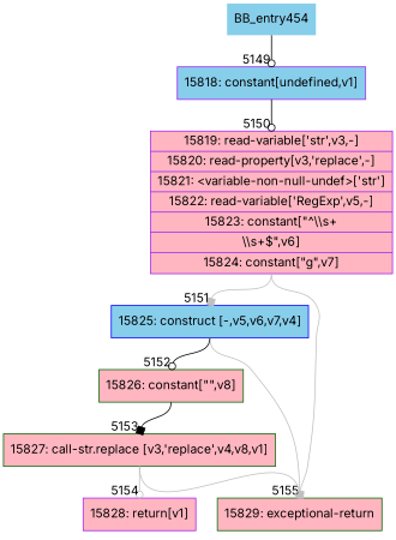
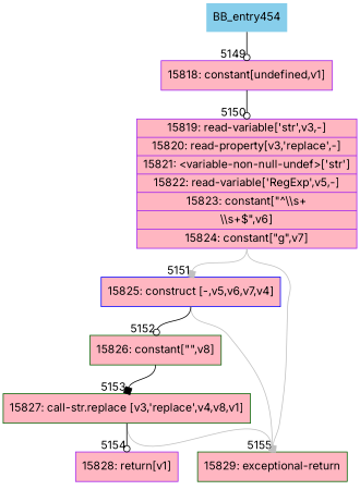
  digraph {
    fontname=Inter
    rankdir=TD
    node [color=purple fillcolor=lightpink fontname=Inter shape=record style=filled]
    edge [arrowhead=odot fontname=Inter headport=n tailport=s]
    BB_entry454 [fillcolor=skyblue shape=none]
-   n2 [fillcolor=skyblue label="{15818: constant[undefined,v1]}"]
+   n2 [label="{15818: constant[undefined,v1]}"]
    n3 [label="{15819: read-variable['str',v3,-]|15820: read-property[v3,'replace',-]|15821: \<variable-non-null-undef\>['str']|15822: read-variable['RegExp',v5,-]|15823: constant[\"^\\\\s+|\\\\s+$\",v6]|15824: constant[\"g\",v7]}"]
-   n4 [color=blue fillcolor=skyblue label="{15825: construct [-,v5,v6,v7,v4]}"]
+   n4 [color=blue label="{15825: construct [-,v5,v6,v7,v4]}"]
    n5 [color=darkgreen label="{15829: exceptional-return}"]
    n6 [color=darkgreen label="{15826: constant[\"\",v8]}"]
    n7 [color=darkgreen label="{15827: call-str.replace [v3,'replace',v4,v8,v1]}"]
    n8 [label="{15828: return[v1]}"]
    BB_entry454 -> n2 [headlabel="    5149"]
    n2 -> n3 [headlabel="      5150"]
    n3 -> n4 [arrowhead=box color=gray headlabel="      5151"]
    n3 -> n5 [arrowhead=box color=gray headlabel="      5155"]
    n4 -> n5 [color=gray]
    n4 -> n6 [headlabel="      5152"]
    n6 -> n7 [arrowhead=box headlabel="      5153"]
    n7 -> n5 [color=gray]
-   n7 -> n8 [headlabel="      5154" color=gray]
+   n7 -> n8 [headlabel="      5154"]
  }
